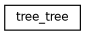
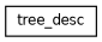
  digraph {
    rankdir=LR
-   n1 [color=black fillcolor=white fontname=Helvetica fontsize=10 height=0.2 label=tree_tree shape=record style=filled width=0.4]
+   n1 [color=black fillcolor=white fontname=Helvetica fontsize=10 height=0.2 label=tree_desc shape=record style=filled width=0.4]
  }
